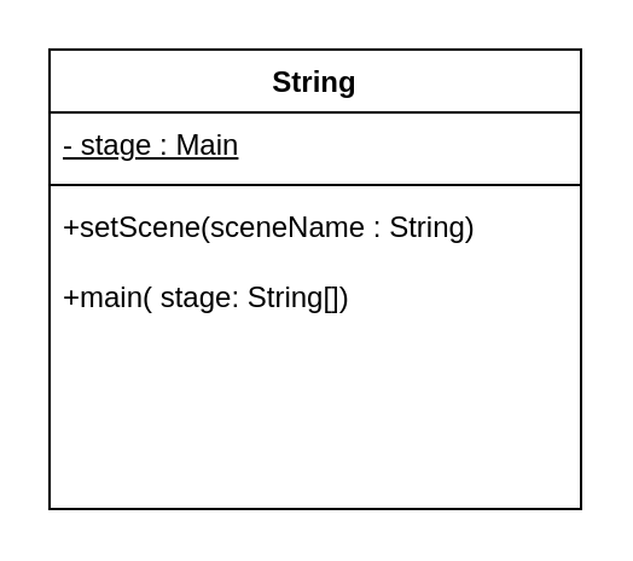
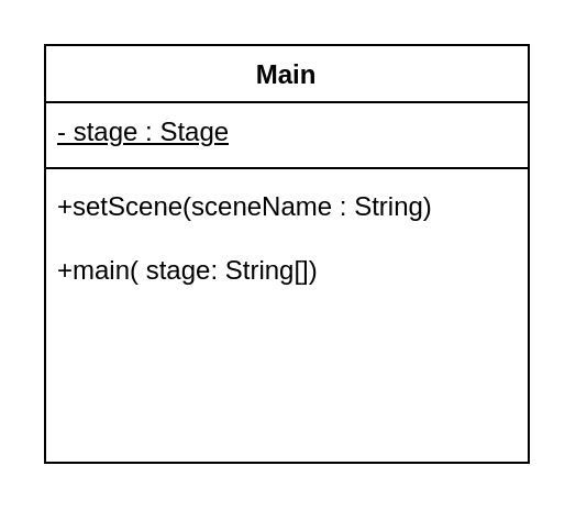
  <mxCell id="0" />
  <mxCell id="1" parent="0" />
- <mxCell id="2" value="String" style="swimlane;fontStyle=1;align=center;verticalAlign=top;childLayout=stackLayout;horizontal=1;startSize=26;horizontalStack=0;resizeParent=1;resizeParentMax=0;resizeLast=0;collapsible=1;marginBottom=0;whiteSpace=wrap;html=1;" parent="1" vertex="1"><mxGeometry x="20" y="20" width="220" height="190" as="geometry" /></mxCell>
- <mxCell id="3" value="&lt;u&gt;- stage : Main&lt;/u&gt;" style="text;strokeColor=none;fillColor=none;align=left;verticalAlign=top;spacingLeft=4;spacingRight=4;overflow=hidden;rotatable=0;points=[[0,0.5],[1,0.5]];portConstraint=eastwest;whiteSpace=wrap;html=1;" parent="2" vertex="1"><mxGeometry y="26" width="220" height="26" as="geometry" /></mxCell>
+ <mxCell id="2" value="Main" style="swimlane;fontStyle=1;align=center;verticalAlign=top;childLayout=stackLayout;horizontal=1;startSize=26;horizontalStack=0;resizeParent=1;resizeParentMax=0;resizeLast=0;collapsible=1;marginBottom=0;whiteSpace=wrap;html=1;" parent="1" vertex="1"><mxGeometry x="20" y="20" width="220" height="190" as="geometry" /></mxCell>
+ <mxCell id="3" value="&lt;u&gt;- stage : Stage&lt;/u&gt;" style="text;strokeColor=none;fillColor=none;align=left;verticalAlign=top;spacingLeft=4;spacingRight=4;overflow=hidden;rotatable=0;points=[[0,0.5],[1,0.5]];portConstraint=eastwest;whiteSpace=wrap;html=1;" parent="2" vertex="1"><mxGeometry y="26" width="220" height="26" as="geometry" /></mxCell>
  <mxCell id="4" value="" style="line;strokeWidth=1;fillColor=none;align=left;verticalAlign=middle;spacingTop=-1;spacingLeft=3;spacingRight=3;rotatable=0;labelPosition=right;points=[];portConstraint=eastwest;strokeColor=inherit;" parent="2" vertex="1"><mxGeometry y="52" width="220" height="8" as="geometry" /></mxCell>
  <mxCell id="5" value="+setScene(sceneName : String)&lt;br&gt;&lt;br&gt;+main( stage: String[])&lt;br&gt;&lt;div&gt;&lt;br/&gt;&lt;/div&gt;" style="text;strokeColor=none;fillColor=none;align=left;verticalAlign=top;spacingLeft=4;spacingRight=4;overflow=hidden;rotatable=0;points=[[0,0.5],[1,0.5]];portConstraint=eastwest;whiteSpace=wrap;html=1;" parent="2" vertex="1"><mxGeometry y="60" width="220" height="130" as="geometry" /></mxCell>
